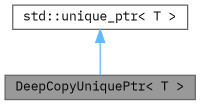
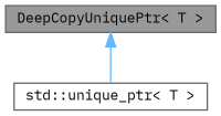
  digraph {
    fontname="IBM Plex Mono"
    node [color=gray40 fontname="IBM Plex Mono" fontsize=10 shape=box style=filled]
    n1 [fillcolor=grey60 fontcolor=black height=0.2 label="DeepCopyUniquePtr\< T \>" width=0.4]
    n2 [fillcolor=white height=0.2 label="std::unique_ptr\< T \>" width=0.4]
-   n2 -> n1 [color=steelblue1 dir=back fontname="IBM Plex Mono" fontsize=10 labelfontname=Helvetica labelfontsize=10 style=solid]
+   n1 -> n2 [color=steelblue1 dir=back fontname="IBM Plex Mono" fontsize=10 labelfontname=Helvetica labelfontsize=10 style=solid]
  }
